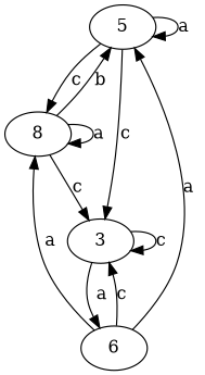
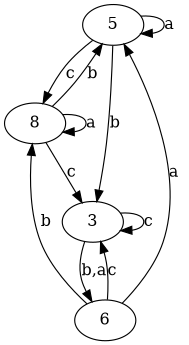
  digraph {
    d2tdocpreamble="\usetikzlibrary{automata}"
    d2tfigpreamble="\tikzstyle{every state}= [ draw=blue!50,very thick,fill=blue!20]  \tikzstyle{auto}= [fill=white]"
    ranksep=0.5
    node [style=state]
    edge [lblstyle=auto topath="bend right"]
    n1 [label=5 style="state, initial"]
    n2 [label=8]
    n3 [label=3]
    n4 [label=6 style="state, accepting"]
    n1 -> n1 [label=a topath="loop above"]
    n1 -> n2 [label=c]
-   n1 -> n3 [label=c]
+   n1 -> n3 [label=b]
    n2 -> n1 [label=b]
    n2 -> n2 [label=a topath="loop above"]
    n2 -> n3 [label=c]
    n3 -> n3 [label=c topath="loop above"]
-   n3 -> n4 [label=a]
+   n3 -> n4 [label="b,a"]
    n4 -> n1 [label=a]
-   n4 -> n2 [label=a]
+   n4 -> n2 [label=b]
    n4 -> n3 [label=c]
  }
